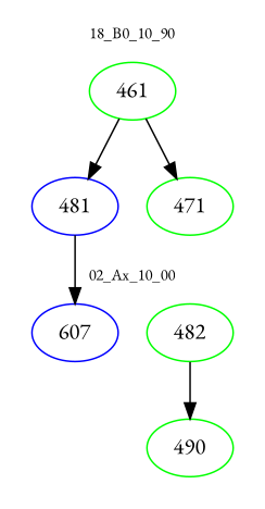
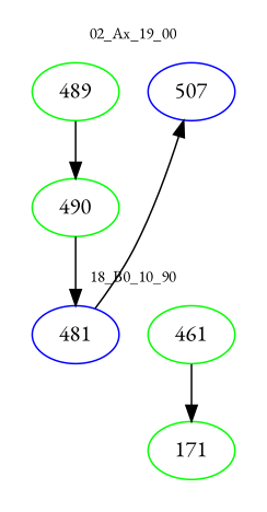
  digraph {
    fontname="EB Garamond"
    node [color=green fontname="EB Garamond"]
    edge [color=black fontname="EB Garamond"]
-   n1 [label=482]
-   n2 [color=blue label=607]
+   n1 [label=489]
+   n2 [color=blue label=507]
    n3 [label=490]
    n4 [label=461]
    n5 [color=blue label=481]
-   n6 [label=471]
+   n6 [label=171]
    subgraph cluster_1 {
      color=white
      fontsize=10
-     label="02_Ax_10_00"
+     label="02_Ax_19_00"
      n1
      n2
      n3
    }
    subgraph cluster_2 {
      color=white
      fontsize=10
      label="18_B0_10_90"
      n4
      n5
      n6
    }
    n1 -> n3
-   n4 -> n5
+   n3 -> n5
    n4 -> n6
    n5 -> n2
  }
